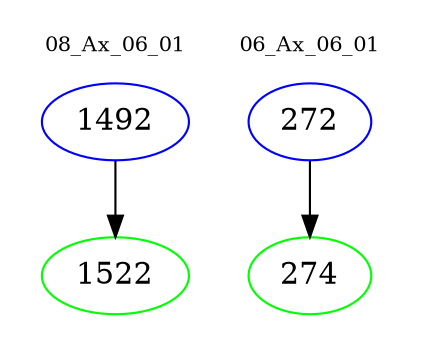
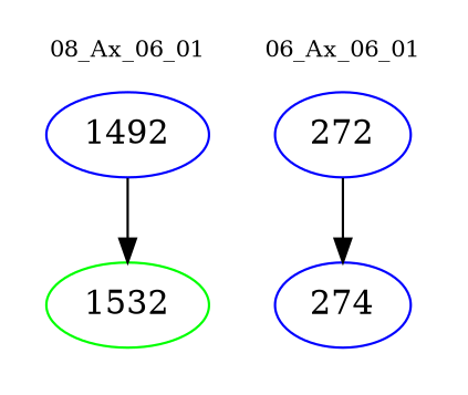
  digraph {
    node [color=blue]
    edge [color=black]
    n1 [label=1492]
-   n2 [color=green label=1522]
+   n2 [color=green label=1532]
    n3 [label=272]
-   n4 [color=green label=274]
+   n4 [label=274]
    subgraph cluster_1 {
      color=white
      fontsize=10
      label="08_Ax_06_01"
      n1
      n2
    }
    subgraph cluster_2 {
      color=white
      fontsize=10
      label="06_Ax_06_01"
      n3
      n4
    }
    n1 -> n2
    n3 -> n4
  }
